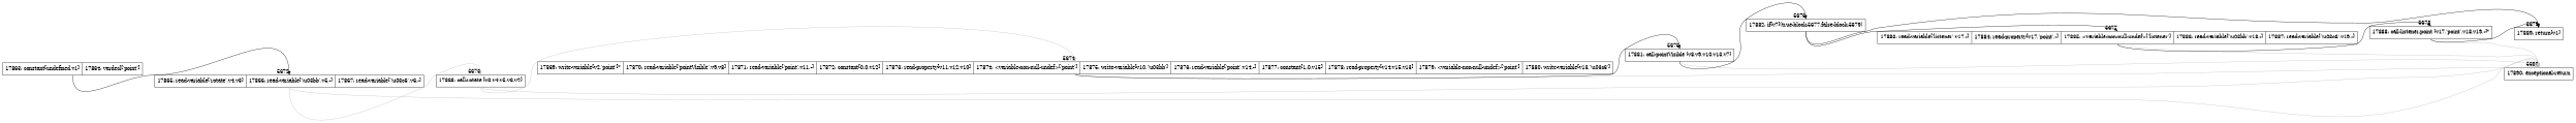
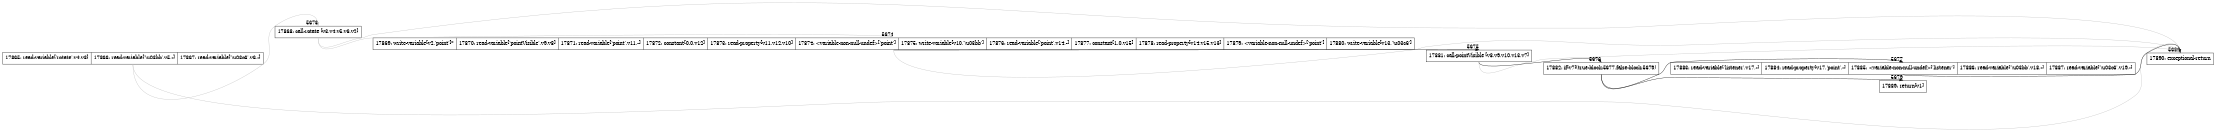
  digraph {
    rankdir=LR
    node [shape=record]
    edge [headport=n tailport=s color=gray]
-   n1 [label="{17863: constant[undefined,v1]|17864: vardecl['point']}"]
    n2 [label="{17865: read-variable['rotate',v4,v3]|17866: read-variable['\\u03bb',v5,-]|17867: read-variable['\\u03c6',v6,-]}"]
    n3 [label="{17868: call-rotate [v3,v4,v5,v6,v2]}"]
    n4 [label="{17890: exceptional-return}"]
    n5 [label="{17869: write-variable[v2,'point']*|17870: read-variable['pointVisible',v9,v8]|17871: read-variable['point',v11,-]|17872: constant[0.0,v12]|17873: read-property[v11,v12,v10]|17874: \<variable-non-null-undef\>['point']|17875: write-variable[v10,'\\u03bb']|17876: read-variable['point',v14,-]|17877: constant[1.0,v15]|17878: read-property[v14,v15,v13]|17879: \<variable-non-null-undef\>['point']|17880: write-variable[v13,'\\u03c6']}"]
    n6 [label="{17881: call-pointVisible [v8,v9,v10,v13,v7]}"]
    n7 [label="{17882: if[v7](true-block:5677,false-block:5679)}"]
    n8 [label="{17883: read-variable['listener',v17,-]|17884: read-property[v17,'point',-]|17885: \<variable-non-null-undef\>['listener']|17886: read-variable['\\u03bb',v18,-]|17887: read-variable['\\u03c6',v19,-]}"]
    n9 [label="{17889: return[v1]}"]
-   n10 [label="{17888: call-listener.point [v17,'point',v18,v19,-]*}"]
-   n1 -> n2 [headlabel="      5672" color=""]
    n2 -> n3 [headlabel="      5673"]
    n2 -> n4 [headlabel="      5680"]
    n3 -> n4
    n3 -> n5 [headlabel="      5674"]
    n5 -> n4
    n5 -> n6 [headlabel="      5675" color=""]
    n6 -> n4
    n6 -> n7 [headlabel="      5676" color=""]
    n7 -> n8 [headlabel="      5677" color=""]
    n7 -> n9 [headlabel="      5679" color=""]
-   n8 -> n4
-   n8 -> n10 [headlabel="      5678" color=""]
-   n10 -> n4
-   n10 -> n9 [color=""]
+   n8 -> n4 [color=black]
  }
